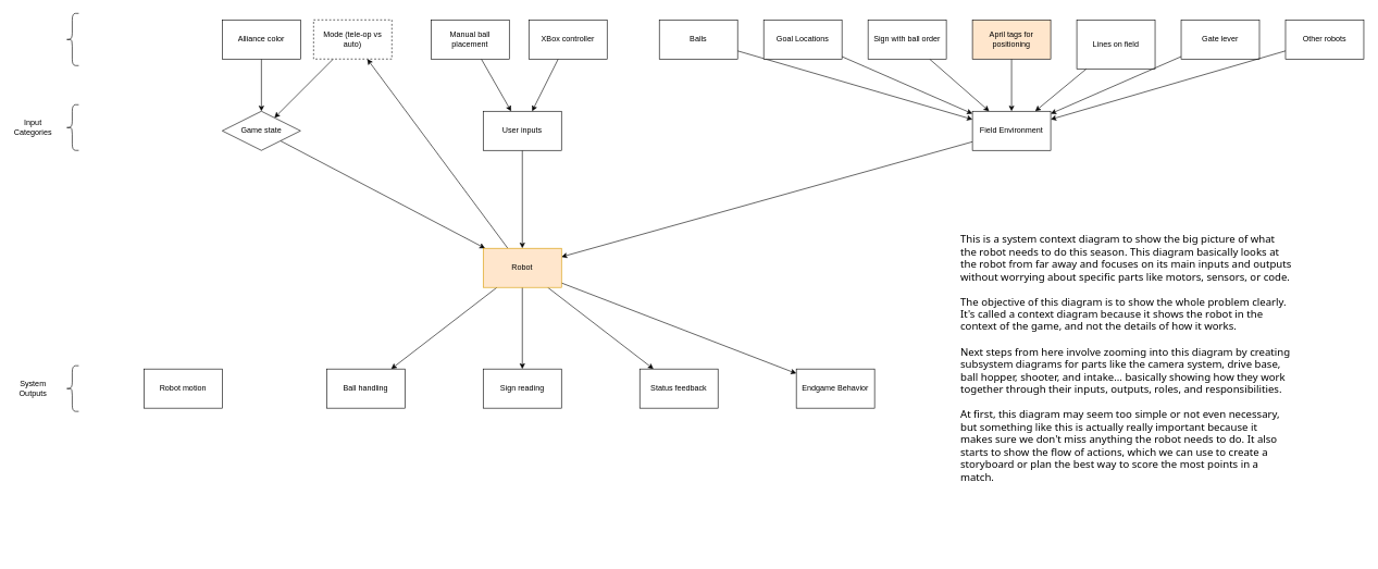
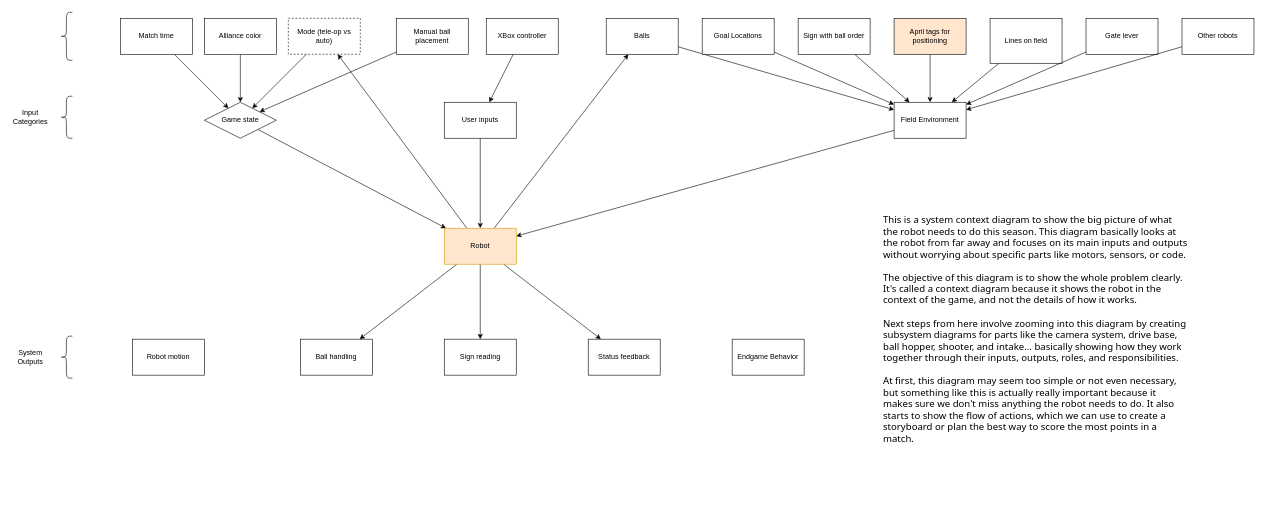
  <mxCell id="0" />
  <mxCell id="1" parent="0" />
  <mxCell id="2" style="edgeStyle=none;rounded=0;orthogonalLoop=1;jettySize=auto;html=1;startArrow=none;startFill=0;endArrow=classic;endFill=1;" parent="1" source="3" target="35" edge="1"><mxGeometry relative="1" as="geometry" /></mxCell>
  <mxCell id="3" value="Field Environment" style="rounded=0;whiteSpace=wrap;html=1;" parent="1" vertex="1"><mxGeometry x="1490" y="170" width="120" height="60" as="geometry" /></mxCell>
  <mxCell id="4" style="edgeStyle=none;rounded=0;orthogonalLoop=1;jettySize=auto;html=1;startArrow=none;startFill=0;endArrow=classic;endFill=1;" parent="1" source="5" target="3" edge="1"><mxGeometry relative="1" as="geometry" /></mxCell>
  <mxCell id="5" value="Balls" style="rounded=0;whiteSpace=wrap;html=1;" parent="1" vertex="1"><mxGeometry x="1010" y="30" width="120" height="60" as="geometry" /></mxCell>
  <mxCell id="6" style="edgeStyle=none;rounded=0;orthogonalLoop=1;jettySize=auto;html=1;startArrow=none;startFill=0;endArrow=classic;endFill=1;" parent="1" source="7" target="3" edge="1"><mxGeometry relative="1" as="geometry" /></mxCell>
  <mxCell id="7" value="Goal Locations" style="rounded=0;whiteSpace=wrap;html=1;" parent="1" vertex="1"><mxGeometry x="1170" y="30" width="120" height="60" as="geometry" /></mxCell>
  <mxCell id="8" style="edgeStyle=none;rounded=0;orthogonalLoop=1;jettySize=auto;html=1;startArrow=none;startFill=0;endArrow=classic;endFill=1;" parent="1" source="9" target="3" edge="1"><mxGeometry relative="1" as="geometry" /></mxCell>
  <mxCell id="9" value="Sign with ball order" style="rounded=0;whiteSpace=wrap;html=1;" parent="1" vertex="1"><mxGeometry x="1330" y="30" width="120" height="60" as="geometry" /></mxCell>
  <mxCell id="10" style="edgeStyle=none;rounded=0;orthogonalLoop=1;jettySize=auto;html=1;startArrow=none;startFill=0;endArrow=classic;endFill=1;" parent="1" source="11" target="3" edge="1"><mxGeometry relative="1" as="geometry" /></mxCell>
  <mxCell id="11" value="April tags for positioning" style="rounded=0;whiteSpace=wrap;html=1;fillColor=#ffe6cc;" parent="1" vertex="1"><mxGeometry x="1490" y="30" width="120" height="60" as="geometry" /></mxCell>
  <mxCell id="12" style="edgeStyle=none;rounded=0;orthogonalLoop=1;jettySize=auto;html=1;startArrow=none;startFill=0;endArrow=classic;endFill=1;" parent="1" source="13" target="3" edge="1"><mxGeometry relative="1" as="geometry" /></mxCell>
  <mxCell id="13" value="Lines on field" style="rounded=0;whiteSpace=wrap;html=1;" parent="1" vertex="1"><mxGeometry x="1650" y="30" width="120" height="75" as="geometry" /></mxCell>
  <mxCell id="14" style="edgeStyle=none;rounded=0;orthogonalLoop=1;jettySize=auto;html=1;startArrow=none;startFill=0;endArrow=classic;endFill=1;" parent="1" source="15" target="3" edge="1"><mxGeometry relative="1" as="geometry" /></mxCell>
  <mxCell id="15" value="Gate lever" style="rounded=0;whiteSpace=wrap;html=1;" parent="1" vertex="1"><mxGeometry x="1810" y="30" width="120" height="60" as="geometry" /></mxCell>
  <mxCell id="16" style="edgeStyle=none;rounded=0;orthogonalLoop=1;jettySize=auto;html=1;startArrow=none;startFill=0;endArrow=classic;endFill=1;" parent="1" source="17" target="3" edge="1"><mxGeometry relative="1" as="geometry" /></mxCell>
  <mxCell id="17" value="Other robots" style="rounded=0;whiteSpace=wrap;html=1;" parent="1" vertex="1"><mxGeometry x="1970" y="30" width="120" height="60" as="geometry" /></mxCell>
  <mxCell id="18" style="edgeStyle=none;rounded=0;orthogonalLoop=1;jettySize=auto;html=1;startArrow=none;startFill=0;endArrow=classic;endFill=1;" parent="1" source="19" target="35" edge="1"><mxGeometry relative="1" as="geometry" /></mxCell>
  <mxCell id="19" value="User inputs" style="rounded=0;whiteSpace=wrap;html=1;" parent="1" vertex="1"><mxGeometry x="740" y="170" width="120" height="60" as="geometry" /></mxCell>
  <mxCell id="20" style="rounded=0;orthogonalLoop=1;jettySize=auto;html=1;startArrow=none;startFill=0;endArrow=classic;endFill=1;" parent="1" source="21" target="19" edge="1"><mxGeometry relative="1" as="geometry" /></mxCell>
  <mxCell id="21" value="XBox controller" style="rounded=0;whiteSpace=wrap;html=1;" parent="1" vertex="1"><mxGeometry x="810" y="30" width="120" height="60" as="geometry" /></mxCell>
  <mxCell id="22" style="edgeStyle=none;rounded=0;orthogonalLoop=1;jettySize=auto;html=1;startArrow=none;startFill=0;endArrow=classic;endFill=1;" parent="1" source="23" target="35" edge="1"><mxGeometry relative="1" as="geometry" /></mxCell>
  <mxCell id="23" value="Game state" style="rhombus;whiteSpace=wrap;html=1;" parent="1" vertex="1"><mxGeometry x="340" y="170" width="120" height="60" as="geometry" /></mxCell>
+ <mxCell id="24" style="rounded=0;orthogonalLoop=1;jettySize=auto;html=1;startArrow=none;startFill=0;endArrow=classic;endFill=1;" parent="1" source="25" target="23" edge="1"><mxGeometry relative="1" as="geometry" /></mxCell>
+ <mxCell id="25" value="Match time" style="rounded=0;whiteSpace=wrap;html=1;" parent="1" vertex="1"><mxGeometry x="200" y="30" width="120" height="60" as="geometry" /></mxCell>
  <mxCell id="26" style="edgeStyle=none;rounded=0;orthogonalLoop=1;jettySize=auto;html=1;startArrow=none;startFill=0;endArrow=classic;endFill=1;" parent="1" source="27" target="23" edge="1"><mxGeometry relative="1" as="geometry" /></mxCell>
  <mxCell id="27" value="Alliance color" style="rounded=0;whiteSpace=wrap;html=1;" parent="1" vertex="1"><mxGeometry x="340" y="30" width="120" height="60" as="geometry" /></mxCell>
  <mxCell id="28" style="edgeStyle=none;rounded=0;orthogonalLoop=1;jettySize=auto;html=1;startArrow=none;startFill=0;endArrow=classic;endFill=1;" parent="1" source="29" target="23" edge="1"><mxGeometry relative="1" as="geometry" /></mxCell>
  <mxCell id="29" value="Mode (tele-op vs auto)" style="rounded=0;whiteSpace=wrap;html=1;dashed=1;" parent="1" vertex="1"><mxGeometry x="480" y="30" width="120" height="60" as="geometry" /></mxCell>
  <mxCell id="30" style="edgeStyle=none;rounded=0;orthogonalLoop=1;jettySize=auto;html=1;startArrow=none;startFill=0;endArrow=classic;endFill=1;" parent="1" source="35" target="29" edge="1"><mxGeometry relative="1" as="geometry" /></mxCell>
  <mxCell id="31" style="edgeStyle=none;rounded=0;orthogonalLoop=1;jettySize=auto;html=1;startArrow=none;startFill=0;endArrow=classic;endFill=1;" parent="1" source="35" target="37" edge="1"><mxGeometry relative="1" as="geometry" /></mxCell>
  <mxCell id="32" style="edgeStyle=none;rounded=0;orthogonalLoop=1;jettySize=auto;html=1;startArrow=none;startFill=0;endArrow=classic;endFill=1;" parent="1" source="35" target="38" edge="1"><mxGeometry relative="1" as="geometry" /></mxCell>
  <mxCell id="33" style="edgeStyle=none;rounded=0;orthogonalLoop=1;jettySize=auto;html=1;startArrow=none;startFill=0;endArrow=classic;endFill=1;" parent="1" source="35" target="39" edge="1"><mxGeometry relative="1" as="geometry" /></mxCell>
- <mxCell id="34" style="edgeStyle=none;rounded=0;orthogonalLoop=1;jettySize=auto;html=1;startArrow=none;startFill=0;endArrow=classic;endFill=1;" parent="1" source="35" target="47" edge="1"><mxGeometry relative="1" as="geometry" /></mxCell>
+ <mxCell id="34" style="edgeStyle=none;rounded=0;orthogonalLoop=1;jettySize=auto;html=1;startArrow=none;startFill=0;endArrow=classic;endFill=1;" parent="1" source="35" target="5" edge="1"><mxGeometry relative="1" as="geometry" /></mxCell>
  <mxCell id="35" value="Robot" style="rounded=0;whiteSpace=wrap;html=1;fillColor=#ffe6cc;strokeColor=#d79b00;" parent="1" vertex="1"><mxGeometry x="740" y="380" width="120" height="60" as="geometry" /></mxCell>
  <mxCell id="36" value="Robot motion" style="rounded=0;whiteSpace=wrap;html=1;" parent="1" vertex="1"><mxGeometry x="220" y="565" width="120" height="60" as="geometry" /></mxCell>
  <mxCell id="37" value="Ball handling" style="rounded=0;whiteSpace=wrap;html=1;" parent="1" vertex="1"><mxGeometry x="500" y="565" width="120" height="60" as="geometry" /></mxCell>
  <mxCell id="38" value="Sign reading" style="rounded=0;whiteSpace=wrap;html=1;" parent="1" vertex="1"><mxGeometry x="740" y="565" width="120" height="60" as="geometry" /></mxCell>
  <mxCell id="39" value="Status feedback" style="rounded=0;whiteSpace=wrap;html=1;" parent="1" vertex="1"><mxGeometry x="980" y="565" width="120" height="60" as="geometry" /></mxCell>
  <mxCell id="40" value="" style="shape=curlyBracket;whiteSpace=wrap;html=1;rounded=1;labelPosition=left;verticalLabelPosition=middle;align=right;verticalAlign=middle;" parent="1" vertex="1"><mxGeometry x="100" y="20" width="20" height="80" as="geometry" /></mxCell>
  <mxCell id="41" value="" style="shape=curlyBracket;whiteSpace=wrap;html=1;rounded=1;labelPosition=left;verticalLabelPosition=middle;align=right;verticalAlign=middle;" parent="1" vertex="1"><mxGeometry x="100" y="560" width="20" height="70" as="geometry" /></mxCell>
  <mxCell id="42" value="System Outputs" style="text;strokeColor=none;align=center;fillColor=none;html=1;verticalAlign=middle;whiteSpace=wrap;rounded=0;" parent="1" vertex="1"><mxGeometry x="20" y="580" width="60" height="30" as="geometry" /></mxCell>
- <mxCell id="43" style="edgeStyle=none;rounded=0;orthogonalLoop=1;jettySize=auto;html=1;startArrow=none;startFill=0;endArrow=classic;endFill=1;" parent="1" source="44" target="19" edge="1"><mxGeometry relative="1" as="geometry" /></mxCell>
+ <mxCell id="43" style="edgeStyle=none;rounded=0;orthogonalLoop=1;jettySize=auto;html=1;startArrow=none;startFill=0;endArrow=classic;endFill=1;" parent="1" source="44" target="23" edge="1"><mxGeometry relative="1" as="geometry" /></mxCell>
  <mxCell id="44" value="Manual ball placement" style="rounded=0;whiteSpace=wrap;html=1;" parent="1" vertex="1"><mxGeometry x="660" y="30" width="120" height="60" as="geometry" /></mxCell>
  <mxCell id="45" value="" style="shape=curlyBracket;whiteSpace=wrap;html=1;rounded=1;labelPosition=left;verticalLabelPosition=middle;align=right;verticalAlign=middle;" parent="1" vertex="1"><mxGeometry x="100" y="160" width="20" height="70" as="geometry" /></mxCell>
  <mxCell id="46" value="Input Categories" style="text;strokeColor=none;align=center;fillColor=none;html=1;verticalAlign=middle;whiteSpace=wrap;rounded=0;" parent="1" vertex="1"><mxGeometry x="20" y="180" width="60" height="30" as="geometry" /></mxCell>
  <mxCell id="47" value="Endgame Behavior" style="rounded=0;whiteSpace=wrap;html=1;" parent="1" vertex="1"><mxGeometry x="1220" y="565" width="120" height="60" as="geometry" /></mxCell>
  <mxCell id="48" value="&lt;span style=&quot;font-family: &amp;quot;gg sans&amp;quot;, &amp;quot;Noto Sans&amp;quot;, &amp;quot;Helvetica Neue&amp;quot;, Helvetica, Arial, sans-serif; font-size: 16px;&quot;&gt;This is a system context diagram to show the big picture of what the robot needs to do this season. This diagram basically looks at the robot from far away and focuses on its main inputs and outputs without worrying about specific parts like motors, sensors, or code.&lt;br&gt;&lt;br&gt;The objective of this diagram is to show the whole problem clearly. It's called a context diagram because it shows the robot in the context of the game, and not the details of how it works.&lt;br&gt;&lt;br&gt;Next steps from here involve zooming into this diagram by creating subsystem diagrams for parts like the camera system, drive base, ball hopper, shooter, and intake... basically showing how they work together through their inputs, outputs, roles, and responsibilities.&lt;br&gt;&lt;br&gt;At first, this diagram may seem too simple or not even necessary, but something like this is actually really important because it makes sure we don't miss anything the robot needs to do. It also starts to show the flow of actions, which we can use to create a storyboard or plan the best way to score the most points in a match.&lt;/span&gt;" style="text;strokeColor=none;align=left;fillColor=none;html=1;verticalAlign=top;whiteSpace=wrap;rounded=0;" parent="1" vertex="1"><mxGeometry x="1470" y="350" width="510" height="500" as="geometry" /></mxCell>
